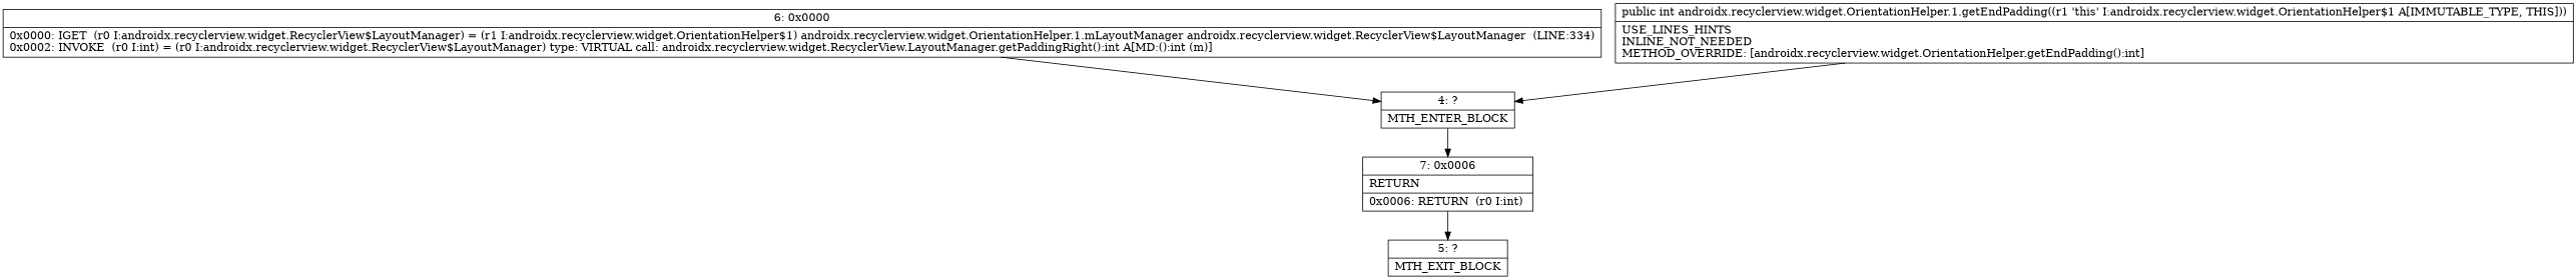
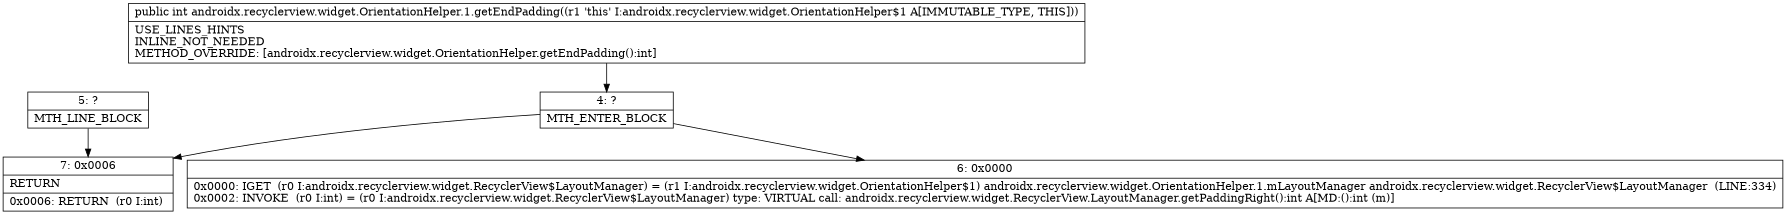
  digraph {
    node [shape=record]
    n1 [label="{4\:\ ?|MTH_ENTER_BLOCK\l}"]
    n2 [label="{6\:\ 0x0000|0x0000: IGET  (r0 I:androidx.recyclerview.widget.RecyclerView$LayoutManager) = (r1 I:androidx.recyclerview.widget.OrientationHelper$1) androidx.recyclerview.widget.OrientationHelper.1.mLayoutManager androidx.recyclerview.widget.RecyclerView$LayoutManager  (LINE:334)\l0x0002: INVOKE  (r0 I:int) = (r0 I:androidx.recyclerview.widget.RecyclerView$LayoutManager) type: VIRTUAL call: androidx.recyclerview.widget.RecyclerView.LayoutManager.getPaddingRight():int A[MD:():int (m)]\l}"]
    n3 [label="{7\:\ 0x0006|RETURN\l|0x0006: RETURN  (r0 I:int) \l}"]
-   n4 [label="{5\:\ ?|MTH_EXIT_BLOCK\l}"]
+   n4 [label="{5\:\ ?|MTH_LINE_BLOCK\l}"]
    n5 [label="{public int androidx.recyclerview.widget.OrientationHelper.1.getEndPadding((r1 'this' I:androidx.recyclerview.widget.OrientationHelper$1 A[IMMUTABLE_TYPE, THIS]))  | USE_LINES_HINTS\lINLINE_NOT_NEEDED\lMETHOD_OVERRIDE: [androidx.recyclerview.widget.OrientationHelper.getEndPadding():int]\l}"]
-   n2 -> n1
+   n1 -> n2
    n1 -> n3
-   n3 -> n4
+   n4 -> n3
    n5 -> n1
  }
